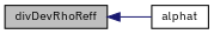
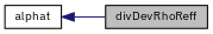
  digraph {
    rankdir=LR
    fontname="IBM Plex Sans"
    node [color=black fontname="IBM Plex Sans" fontsize=10 shape=record]
    n1 [fillcolor=grey75 fontcolor=black height=0.2 label=divDevRhoReff style=filled width=0.4]
    n2 [height=0.2 label=alphat width=0.4]
-   n1 -> n2 [color=midnightblue dir=back fontname="IBM Plex Sans" fontsize=10 labelfontname=FreeSans labelfontsize=10 style=solid]
+   n2 -> n1 [color=midnightblue dir=back fontname="IBM Plex Sans" fontsize=10 labelfontname=FreeSans labelfontsize=10 style=solid]
  }
